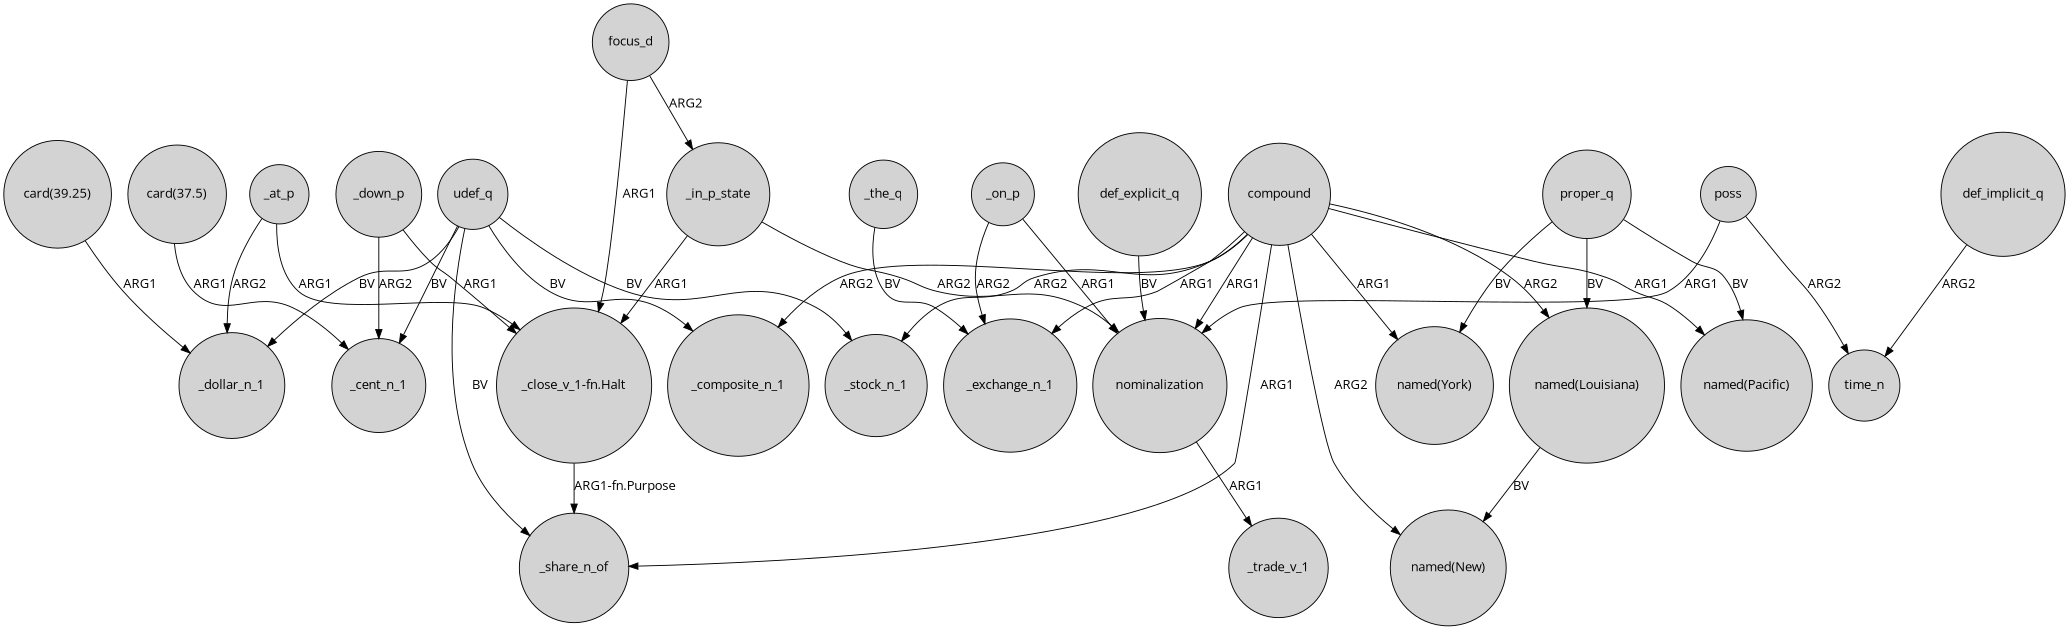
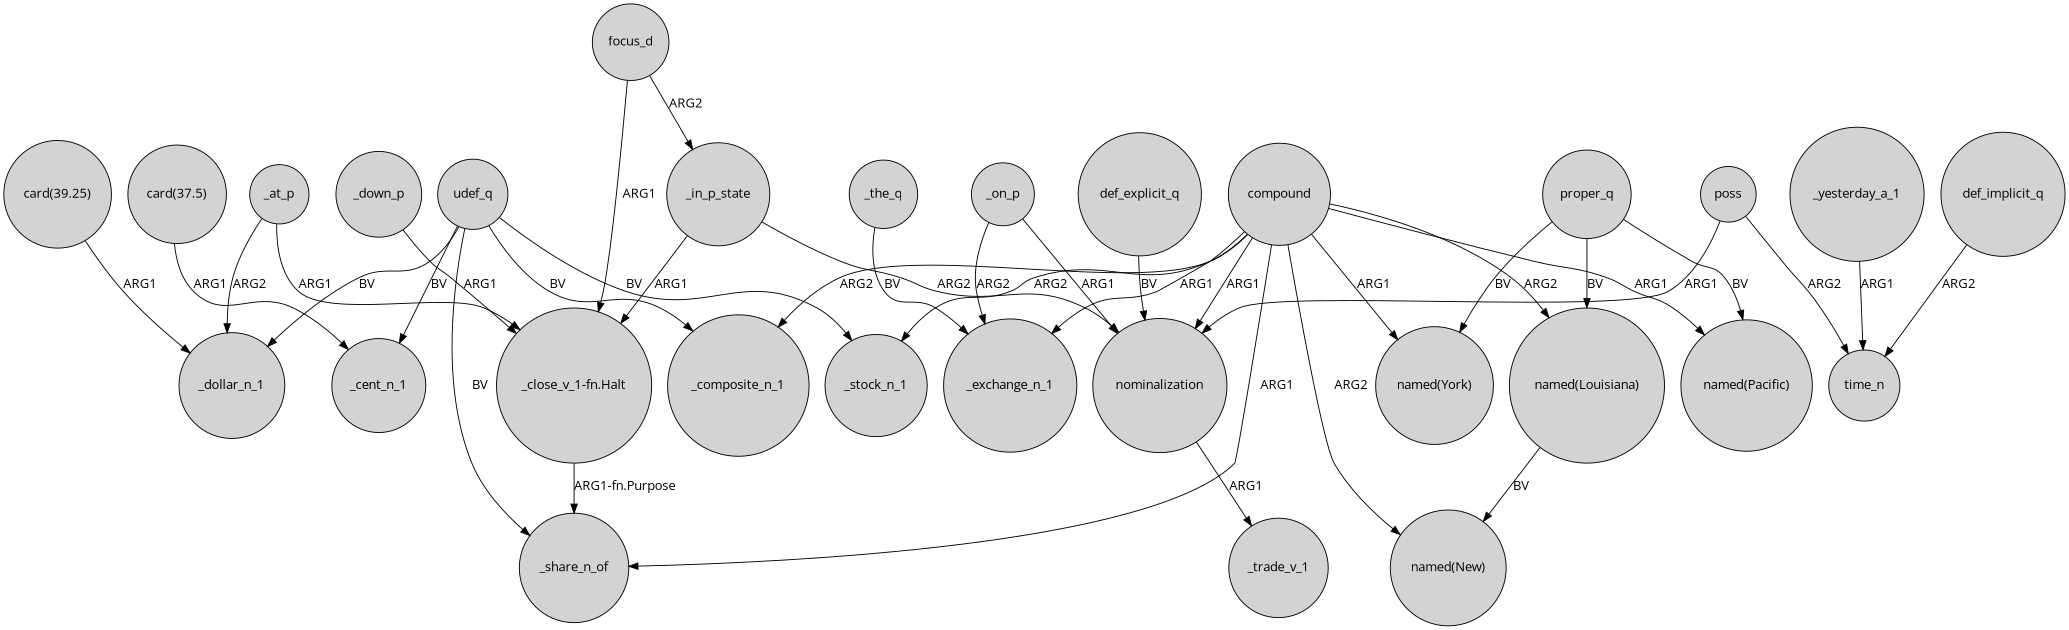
  digraph {
    fontname="Open Sans"
    node [fontname="Open Sans" shape=circle style=filled]
    edge [fontname="Open Sans"]
    "card(39.25)"
    _dollar_n_1
    _on_p
    nominalization
    _exchange_n_1
    _trade_v_1
    _in_p_state
    "_close_v_1-fn.Halt"
    _share_n_of
    focus_d
    _down_p
    _cent_n_1
    compound
    "named(New)"
    "named(Louisiana)"
    "named(York)"
    "named(Pacific)"
    _stock_n_1
    _composite_n_1
    proper_q
+   _yesterday_a_1
    time_n
    udef_q
    poss
    _at_p
    def_explicit_q
    _the_q
    "card(37.5)"
    def_implicit_q
    "card(39.25)" -> _dollar_n_1 [label=ARG1]
    _on_p -> nominalization [label=ARG1]
    _on_p -> _exchange_n_1 [label=ARG2]
    nominalization -> _trade_v_1 [label=ARG1]
    _in_p_state -> nominalization [label=ARG2]
    _in_p_state -> "_close_v_1-fn.Halt" [label=ARG1]
    "_close_v_1-fn.Halt" -> _share_n_of [label="ARG1-fn.Purpose"]
    focus_d -> _in_p_state [label=ARG2]
    focus_d -> "_close_v_1-fn.Halt" [label=ARG1]
    _down_p -> "_close_v_1-fn.Halt" [label=ARG1]
-   _down_p -> _cent_n_1 [label=ARG2]
    compound -> nominalization [label=ARG1]
    compound -> _exchange_n_1 [label=ARG1]
    compound -> _share_n_of [label=ARG1]
    compound -> "named(New)" [label=ARG2]
    compound -> "named(Louisiana)" [label=ARG2]
    compound -> "named(York)" [label=ARG1]
    compound -> "named(Pacific)" [label=ARG1]
    compound -> _stock_n_1 [label=ARG2]
    compound -> _composite_n_1 [label=ARG2]
    "named(Louisiana)" -> "named(New)" [label=BV]
    proper_q -> "named(Louisiana)" [label=BV]
    proper_q -> "named(York)" [label=BV]
    proper_q -> "named(Pacific)" [label=BV]
+   _yesterday_a_1 -> time_n [label=ARG1]
    udef_q -> _dollar_n_1 [label=BV]
    udef_q -> _share_n_of [label=BV]
    udef_q -> _cent_n_1 [label=BV]
    udef_q -> _stock_n_1 [label=BV]
    udef_q -> _composite_n_1 [label=BV]
    poss -> nominalization [label=ARG1]
    poss -> time_n [label=ARG2]
    _at_p -> _dollar_n_1 [label=ARG2]
    _at_p -> "_close_v_1-fn.Halt" [label=ARG1]
    def_explicit_q -> nominalization [label=BV]
    _the_q -> _exchange_n_1 [label=BV]
    "card(37.5)" -> _cent_n_1 [label=ARG1]
    def_implicit_q -> time_n [label=ARG2]
  }
